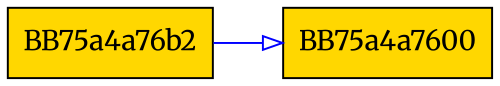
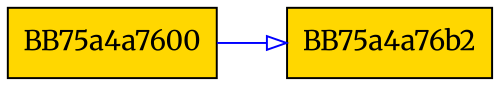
  digraph {
    splines=ortho
    rankdir=LR
    fontname=Merriweather
    node [shape=box style=filled fillcolor=gold fontname=Merriweather]
    BB75a4a7600
    BB75a4a76b2
-   BB75a4a76b2 -> BB75a4a7600 [color=blue arrowhead=onormal fontname=Merriweather]
+   BB75a4a7600 -> BB75a4a76b2 [color=blue arrowhead=onormal fontname=Merriweather]
  }
